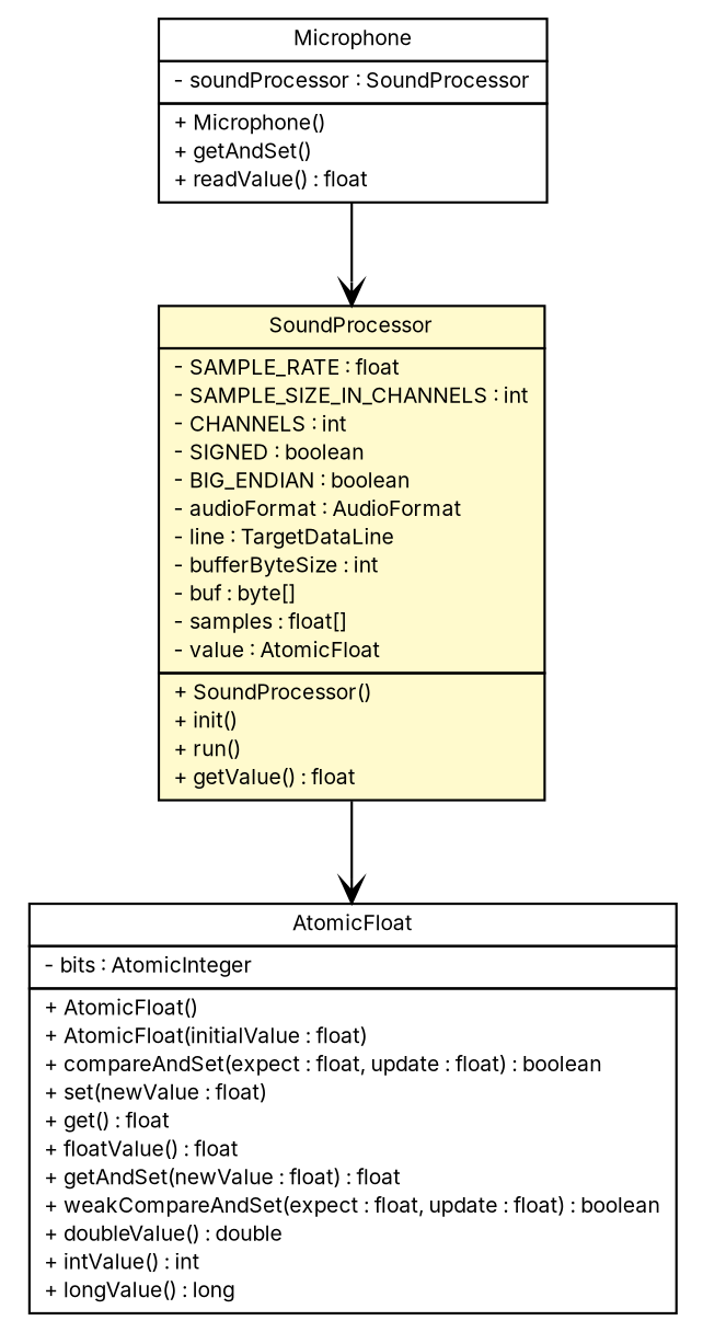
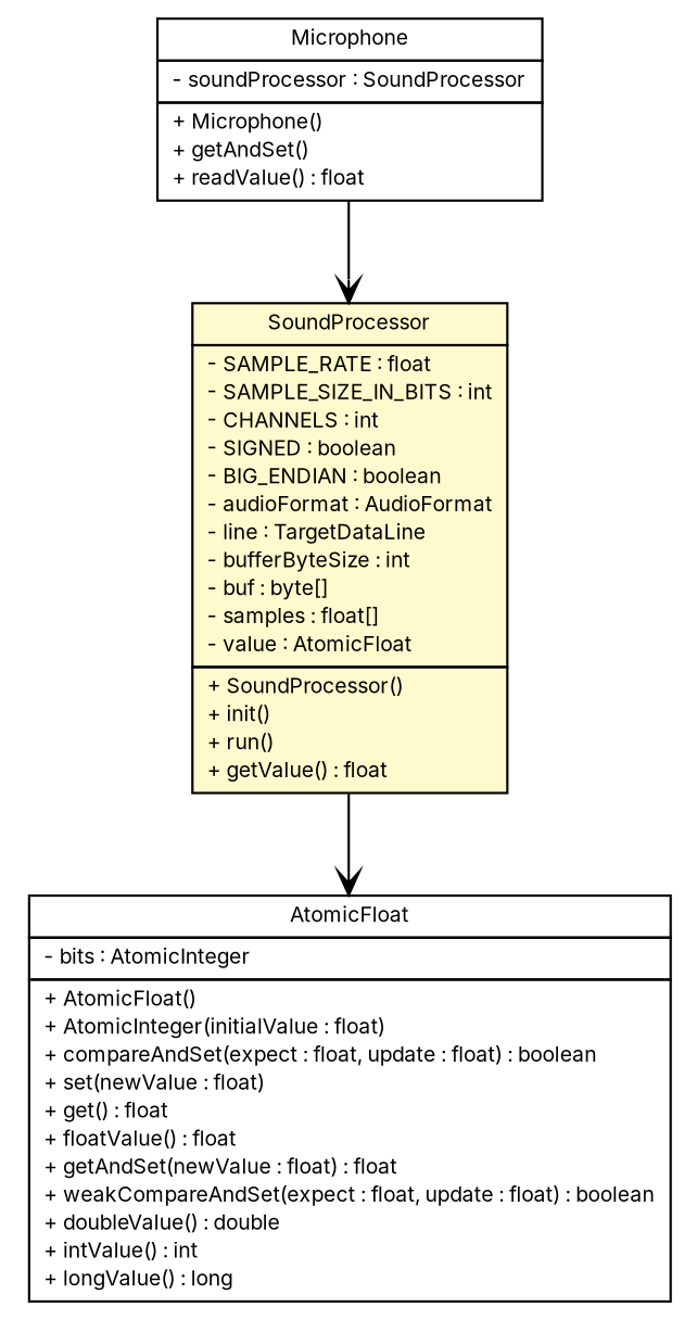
  digraph {
    fontname=Inter
    nodesep=0.25
    ranksep=0.5
    node [fontcolor=black fontname=Inter fontsize=9.0 shape=plaintext]
    edge [arrowhead=open color=black fontcolor=black fontname=Inter fontsize=10.0 headport=p labelfontname=Helvetica labelfontsize=10 tailport=p]
-   n1 [label=<<table title="ev3dev.sensors.microphone.AtomicFloat" border="0" cellborder="1" cellspacing="0" cellpadding="2" port="p" href="./AtomicFloat.html"> 		<tr><td><table border="0" cellspacing="0" cellpadding="1"> <tr><td align="center" balign="center"> AtomicFloat </td></tr> 		</table></td></tr> 		<tr><td><table border="0" cellspacing="0" cellpadding="1"> <tr><td align="left" balign="left"> - bits : AtomicInteger </td></tr> 		</table></td></tr> 		<tr><td><table border="0" cellspacing="0" cellpadding="1"> <tr><td align="left" balign="left"> + AtomicFloat() </td></tr> <tr><td align="left" balign="left"> + AtomicFloat(initialValue : float) </td></tr> <tr><td align="left" balign="left"> + compareAndSet(expect : float, update : float) : boolean </td></tr> <tr><td align="left" balign="left"> + set(newValue : float) </td></tr> <tr><td align="left" balign="left"> + get() : float </td></tr> <tr><td align="left" balign="left"> + floatValue() : float </td></tr> <tr><td align="left" balign="left"> + getAndSet(newValue : float) : float </td></tr> <tr><td align="left" balign="left"> + weakCompareAndSet(expect : float, update : float) : boolean </td></tr> <tr><td align="left" balign="left"> + doubleValue() : double </td></tr> <tr><td align="left" balign="left"> + intValue() : int </td></tr> <tr><td align="left" balign="left"> + longValue() : long </td></tr> 		</table></td></tr> 		</table>>]
+   n1 [label=<<table title="ev3dev.sensors.microphone.AtomicFloat" border="0" cellborder="1" cellspacing="0" cellpadding="2" port="p" href="./AtomicFloat.html"> 		<tr><td><table border="0" cellspacing="0" cellpadding="1"> <tr><td align="center" balign="center"> AtomicFloat </td></tr> 		</table></td></tr> 		<tr><td><table border="0" cellspacing="0" cellpadding="1"> <tr><td align="left" balign="left"> - bits : AtomicInteger </td></tr> 		</table></td></tr> 		<tr><td><table border="0" cellspacing="0" cellpadding="1"> <tr><td align="left" balign="left"> + AtomicFloat() </td></tr> <tr><td align="left" balign="left"> + AtomicInteger(initialValue : float) </td></tr> <tr><td align="left" balign="left"> + compareAndSet(expect : float, update : float) : boolean </td></tr> <tr><td align="left" balign="left"> + set(newValue : float) </td></tr> <tr><td align="left" balign="left"> + get() : float </td></tr> <tr><td align="left" balign="left"> + floatValue() : float </td></tr> <tr><td align="left" balign="left"> + getAndSet(newValue : float) : float </td></tr> <tr><td align="left" balign="left"> + weakCompareAndSet(expect : float, update : float) : boolean </td></tr> <tr><td align="left" balign="left"> + doubleValue() : double </td></tr> <tr><td align="left" balign="left"> + intValue() : int </td></tr> <tr><td align="left" balign="left"> + longValue() : long </td></tr> 		</table></td></tr> 		</table>>]
    n2 [label=<<table title="ev3dev.sensors.microphone.Microphone" border="0" cellborder="1" cellspacing="0" cellpadding="2" port="p" href="./Microphone.html"> 		<tr><td><table border="0" cellspacing="0" cellpadding="1"> <tr><td align="center" balign="center"> Microphone </td></tr> 		</table></td></tr> 		<tr><td><table border="0" cellspacing="0" cellpadding="1"> <tr><td align="left" balign="left"> - soundProcessor : SoundProcessor </td></tr> 		</table></td></tr> 		<tr><td><table border="0" cellspacing="0" cellpadding="1"> <tr><td align="left" balign="left"> + Microphone() </td></tr> <tr><td align="left" balign="left"> + getAndSet() </td></tr> <tr><td align="left" balign="left"> + readValue() : float </td></tr> 		</table></td></tr> 		</table>>]
-   n3 [label=<<table title="ev3dev.sensors.microphone.SoundProcessor" border="0" cellborder="1" cellspacing="0" cellpadding="2" port="p" bgcolor="lemonChiffon" href="./SoundProcessor.html"> 		<tr><td><table border="0" cellspacing="0" cellpadding="1"> <tr><td align="center" balign="center"> SoundProcessor </td></tr> 		</table></td></tr> 		<tr><td><table border="0" cellspacing="0" cellpadding="1"> <tr><td align="left" balign="left"> - SAMPLE_RATE : float </td></tr> <tr><td align="left" balign="left"> - SAMPLE_SIZE_IN_CHANNELS : int </td></tr> <tr><td align="left" balign="left"> - CHANNELS : int </td></tr> <tr><td align="left" balign="left"> - SIGNED : boolean </td></tr> <tr><td align="left" balign="left"> - BIG_ENDIAN : boolean </td></tr> <tr><td align="left" balign="left"> - audioFormat : AudioFormat </td></tr> <tr><td align="left" balign="left"> - line : TargetDataLine </td></tr> <tr><td align="left" balign="left"> - bufferByteSize : int </td></tr> <tr><td align="left" balign="left"> - buf : byte[] </td></tr> <tr><td align="left" balign="left"> - samples : float[] </td></tr> <tr><td align="left" balign="left"> - value : AtomicFloat </td></tr> 		</table></td></tr> 		<tr><td><table border="0" cellspacing="0" cellpadding="1"> <tr><td align="left" balign="left"> + SoundProcessor() </td></tr> <tr><td align="left" balign="left"> + init() </td></tr> <tr><td align="left" balign="left"> + run() </td></tr> <tr><td align="left" balign="left"> + getValue() : float </td></tr> 		</table></td></tr> 		</table>>]
+   n3 [label=<<table title="ev3dev.sensors.microphone.SoundProcessor" border="0" cellborder="1" cellspacing="0" cellpadding="2" port="p" bgcolor="lemonChiffon" href="./SoundProcessor.html"> 		<tr><td><table border="0" cellspacing="0" cellpadding="1"> <tr><td align="center" balign="center"> SoundProcessor </td></tr> 		</table></td></tr> 		<tr><td><table border="0" cellspacing="0" cellpadding="1"> <tr><td align="left" balign="left"> - SAMPLE_RATE : float </td></tr> <tr><td align="left" balign="left"> - SAMPLE_SIZE_IN_BITS : int </td></tr> <tr><td align="left" balign="left"> - CHANNELS : int </td></tr> <tr><td align="left" balign="left"> - SIGNED : boolean </td></tr> <tr><td align="left" balign="left"> - BIG_ENDIAN : boolean </td></tr> <tr><td align="left" balign="left"> - audioFormat : AudioFormat </td></tr> <tr><td align="left" balign="left"> - line : TargetDataLine </td></tr> <tr><td align="left" balign="left"> - bufferByteSize : int </td></tr> <tr><td align="left" balign="left"> - buf : byte[] </td></tr> <tr><td align="left" balign="left"> - samples : float[] </td></tr> <tr><td align="left" balign="left"> - value : AtomicFloat </td></tr> 		</table></td></tr> 		<tr><td><table border="0" cellspacing="0" cellpadding="1"> <tr><td align="left" balign="left"> + SoundProcessor() </td></tr> <tr><td align="left" balign="left"> + init() </td></tr> <tr><td align="left" balign="left"> + run() </td></tr> <tr><td align="left" balign="left"> + getValue() : float </td></tr> 		</table></td></tr> 		</table>>]
    n2 -> n3
    n3 -> n1
  }
